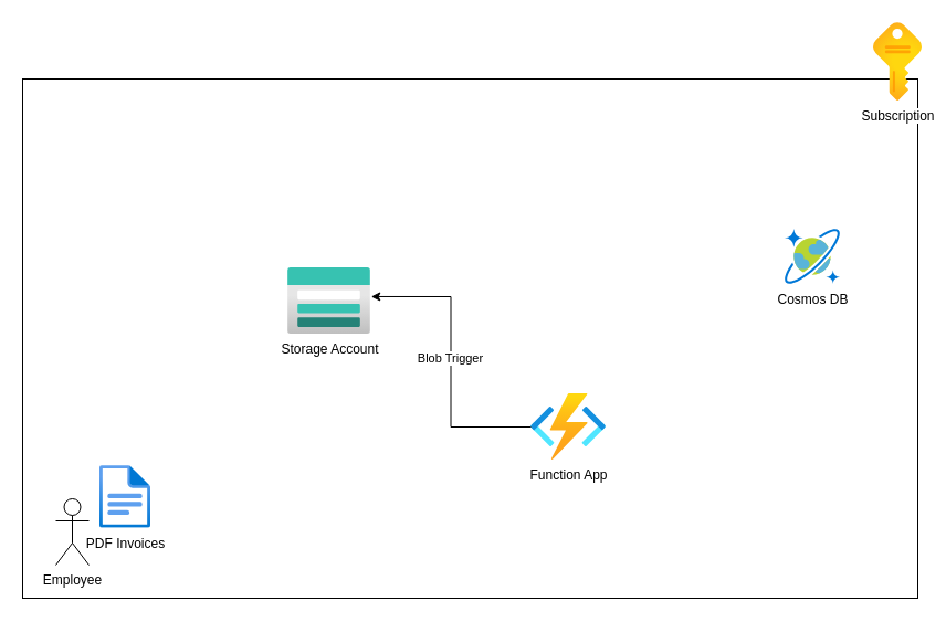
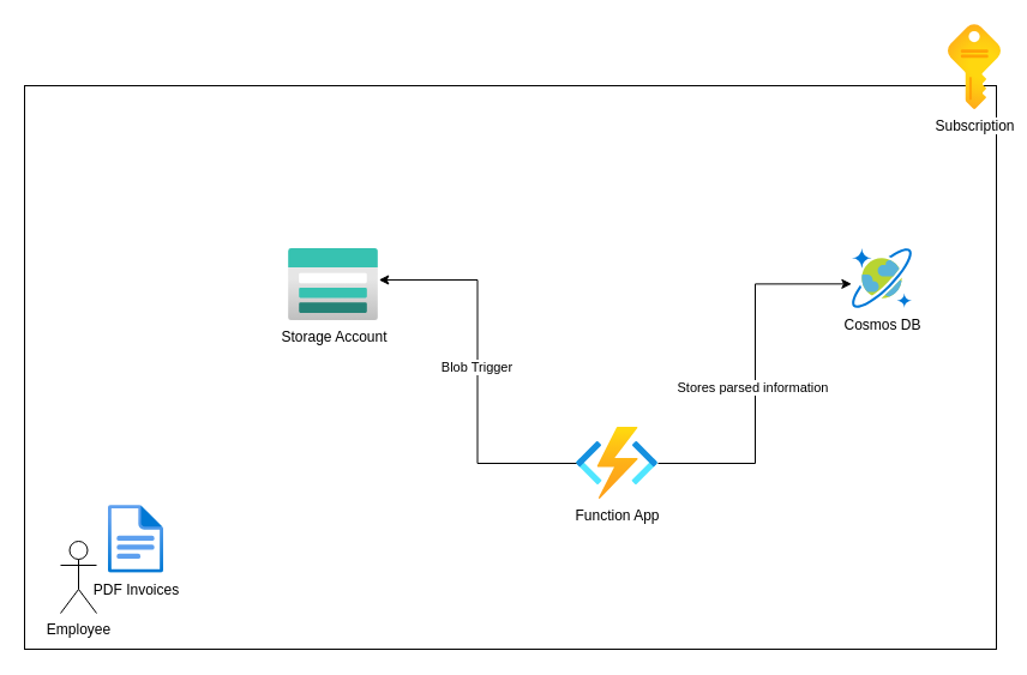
  <mxCell id="0" />
  <mxCell id="1" parent="0" />
  <mxCell id="2" value="" style="rounded=0;whiteSpace=wrap;html=1;" vertex="1" parent="1"><mxGeometry x="20" width="810" height="470" as="geometry" y="71" /></mxCell>
- <mxCell id="3" value="Storage Account" style="image;aspect=fixed;html=1;points=[];align=center;fontSize=12;image=img/lib/azure2/storage/Storage_Accounts.svg;" vertex="1" parent="1"><mxGeometry x="260" y="242" width="75" height="60" as="geometry" /></mxCell>
+ <mxCell id="3" value="Storage Account" style="image;aspect=fixed;html=1;points=[];align=center;fontSize=12;image=img/lib/azure2/storage/Storage_Accounts.svg;" vertex="1" parent="1"><mxGeometry x="240" y="207" width="75" height="60" as="geometry" /></mxCell>
  <mxCell id="4" value="" style="group" vertex="1" connectable="0" parent="1"><mxGeometry x="50" y="421" width="86" height="90" as="geometry" /></mxCell>
  <mxCell id="5" value="PDF Invoices" style="image;aspect=fixed;html=1;points=[];align=center;fontSize=12;image=img/lib/azure2/general/File.svg;" vertex="1" parent="4"><mxGeometry x="40" width="46" height="56.68" as="geometry" /></mxCell>
  <mxCell id="6" value="Employee" style="shape=umlActor;verticalLabelPosition=bottom;verticalAlign=top;html=1;outlineConnect=0;" vertex="1" parent="4"><mxGeometry y="30" width="30" height="60" as="geometry" /></mxCell>
  <mxCell id="7" value="Function App&lt;div&gt;&lt;br&gt;&lt;/div&gt;" style="image;aspect=fixed;html=1;points=[];align=center;fontSize=12;image=img/lib/azure2/compute/Function_Apps.svg;" vertex="1" parent="1"><mxGeometry x="480" y="356" width="68" height="60" as="geometry" /></mxCell>
  <mxCell id="8" value="Subscription" style="image;aspect=fixed;html=1;points=[];align=center;fontSize=12;image=img/lib/azure2/general/Subscriptions.svg;" vertex="1" parent="1"><mxGeometry x="790" y="20" width="44" height="71" as="geometry" /></mxCell>
  <mxCell id="9" style="edgeStyle=orthogonalEdgeStyle;rounded=0;orthogonalLoop=1;jettySize=auto;html=1;entryX=1.004;entryY=0.433;entryDx=0;entryDy=0;entryPerimeter=0;" edge="1" parent="1" source="7" target="3"><mxGeometry relative="1" as="geometry" /></mxCell>
  <mxCell id="10" value="Blob Trigger" style="edgeLabel;html=1;align=center;verticalAlign=middle;resizable=0;points=[];" vertex="1" connectable="0" parent="9"><mxGeometry x="0.029" y="1" relative="1" as="geometry"><mxPoint as="offset" /></mxGeometry></mxCell>
  <mxCell id="11" value="Cosmos DB" style="image;sketch=0;aspect=fixed;html=1;points=[];align=center;fontSize=12;image=img/lib/mscae/CosmosDB.svg;" vertex="1" parent="1"><mxGeometry x="710" y="207" width="50" height="50" as="geometry" /></mxCell>
+ <mxCell id="12" style="edgeStyle=orthogonalEdgeStyle;rounded=0;orthogonalLoop=1;jettySize=auto;html=1;entryX=-0.013;entryY=0.587;entryDx=0;entryDy=0;entryPerimeter=0;" edge="1" parent="1" source="7" target="11"><mxGeometry relative="1" as="geometry" /></mxCell>
+ <mxCell id="13" value="Stores parsed information" style="edgeLabel;html=1;align=center;verticalAlign=middle;resizable=0;points=[];" vertex="1" connectable="0" parent="12"><mxGeometry x="-0.069" y="3" relative="1" as="geometry"><mxPoint as="offset" /></mxGeometry></mxCell>
